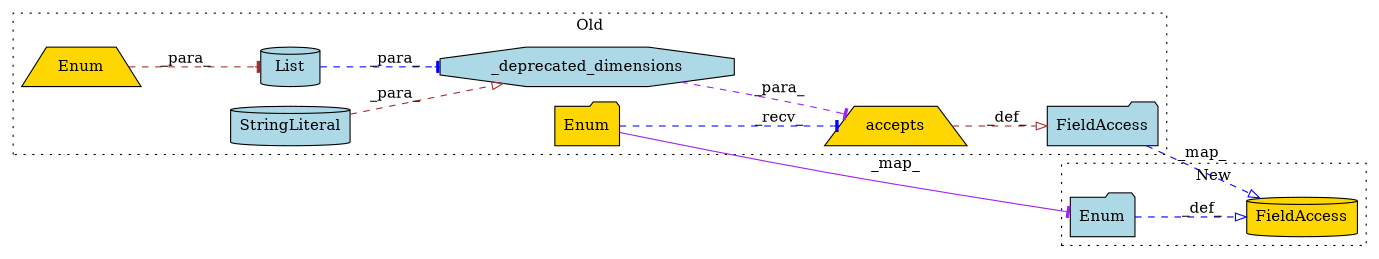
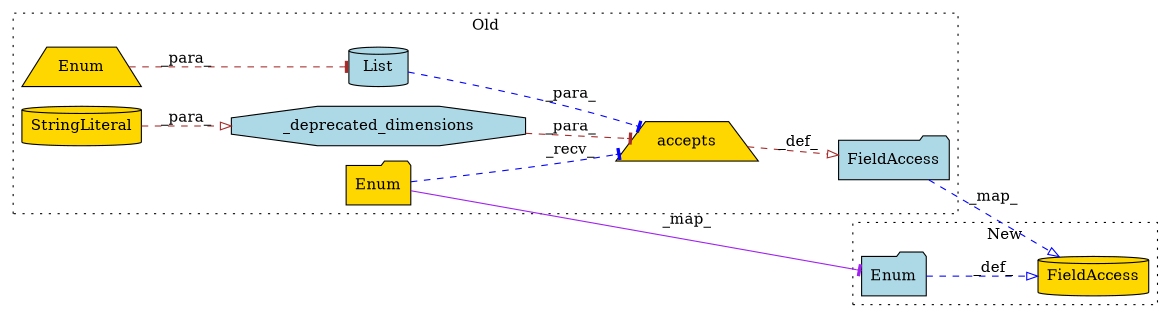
  digraph {
    rankdir=LR
    node [a=32 fillcolor=lightblue l="5,1" shape=folder style=filled]
    edge [arrowhead=tee color=blue style=dashed]
    n1 [fillcolor=gold label=Enum s="9354,9646"]
    n2 [a=22 l=10 label=FieldAccess s=9343]
    n3 [fillcolor=gold label=Enum s="9661,9675" shape=trapezium]
    n4 [fillcolor=gold l="8,1" label=accepts s="9648,9715" shape=trapezium]
    n5 [label=List s="9656,9676" shape=cylinder]
    n6 [l="23,1" label=_deprecated_dimensions s="9678,9714" shape=octagon]
-   n7 [a=45 l=13 label=StringLiteral s=9701 shape=cylinder]
+   n7 [a=45 fillcolor=gold l=13 label=StringLiteral s=9701 shape=cylinder]
    n8 [label=Enum s="8356,8648"]
    n9 [a=22 fillcolor=gold l=10 label=FieldAccess s=8345 shape=cylinder]
    subgraph cluster_1 {
      label=Old
      style=dotted
      n1
      n2
      n3
      n4
      n5
      n6
      n7
    }
    subgraph cluster_2 {
      label=New
      style=dotted
      n8
      n9
    }
    n1 -> n4 [label=_recv_]
    n1 -> n8 [color=purple label=_map_ style=solid]
    n2 -> n9 [arrowhead=onormal label=_map_]
    n3 -> n5 [color=brown label=_para_]
    n4 -> n2 [arrowhead=onormal color=brown label=_def_]
-   n5 -> n6 [label=_para_]
-   n6 -> n4 [color=purple label=_para_]
+   n5 -> n4 [label=_para_]
+   n6 -> n4 [color=brown label=_para_]
    n7 -> n6 [arrowhead=onormal color=brown label=_para_]
    n8 -> n9 [arrowhead=onormal label=_def_]
  }
